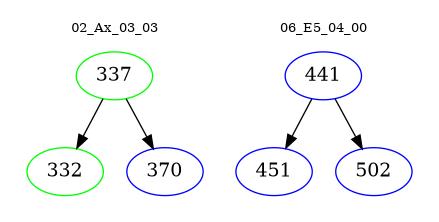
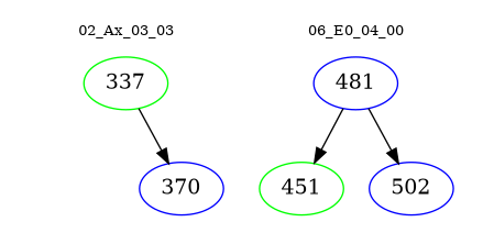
  digraph {
    node [color=green]
    edge [color=black]
    n1 [label=337]
-   n2 [label=332]
    n3 [color=blue label=370]
-   n4 [color=blue label=441]
-   n5 [color=blue label=451]
+   n4 [color=blue label=481]
+   n5 [label=451]
    n6 [color=blue label=502]
    subgraph cluster_1 {
      color=white
      fontsize=10
      label="02_Ax_03_03"
      n1
-     n2
      n3
    }
    subgraph cluster_2 {
      color=white
      fontsize=10
-     label="06_E5_04_00"
+     label="06_E0_04_00"
      n4
      n5
      n6
    }
-   n1 -> n2
    n1 -> n3
    n4 -> n5
    n4 -> n6
  }
